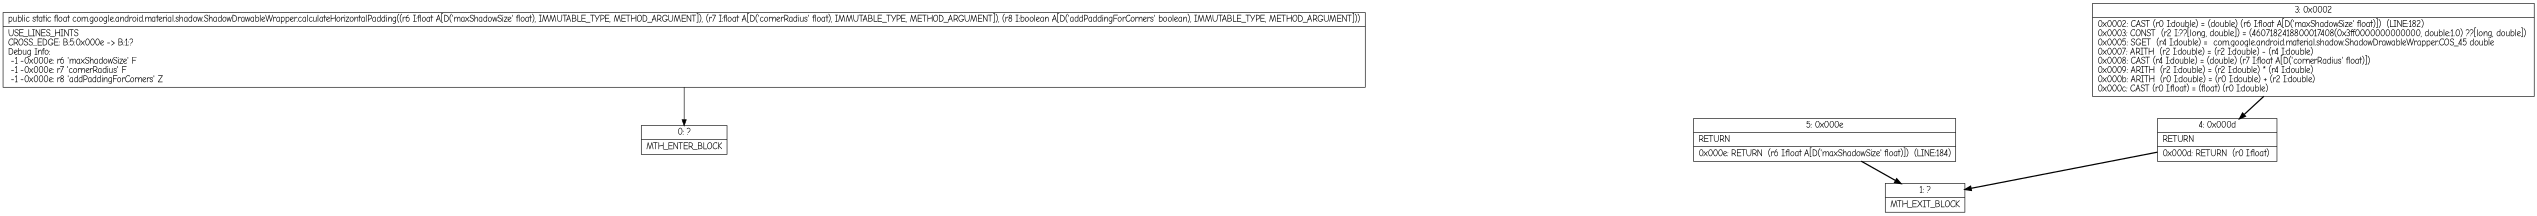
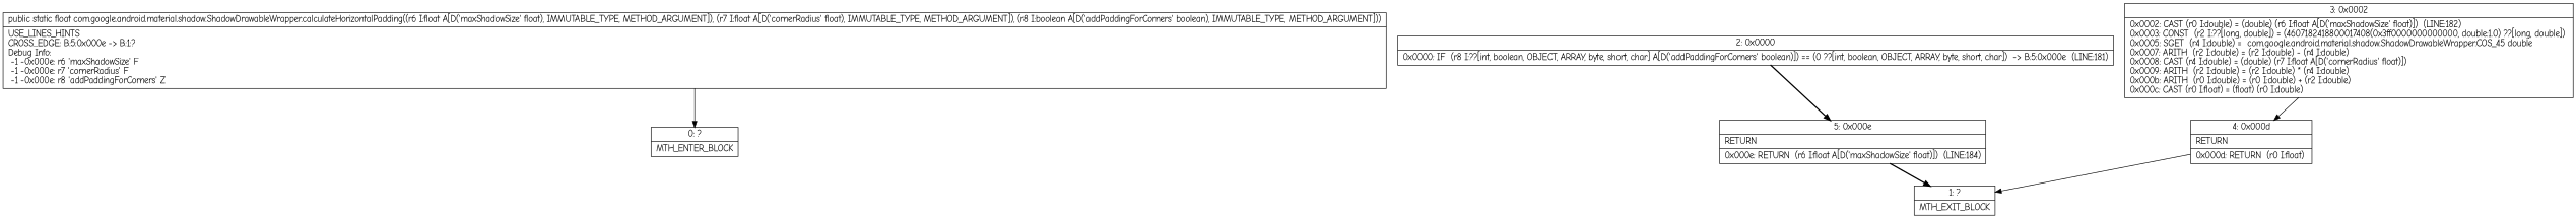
  digraph {
    fontname="Comic Neue"
    node [fontname="Comic Neue" shape=record]
    edge [fontname="Comic Neue" style=solid]
    n1 [label="{0\:\ ?|MTH_ENTER_BLOCK\l}"]
+   n2 [label="{2\:\ 0x0000|0x0000: IF  (r8 I:??[int, boolean, OBJECT, ARRAY, byte, short, char] A[D('addPaddingForCorners' boolean)]) == (0 ??[int, boolean, OBJECT, ARRAY, byte, short, char])  \-\> B:5:0x000e  (LINE:181)\l}"]
    n3 [label="{5\:\ 0x000e|RETURN\l|0x000e: RETURN  (r6 I:float A[D('maxShadowSize' float)])  (LINE:184)\l}"]
    n4 [label="{3\:\ 0x0002|0x0002: CAST (r0 I:double) = (double) (r6 I:float A[D('maxShadowSize' float)])  (LINE:182)\l0x0003: CONST  (r2 I:??[long, double]) = (4607182418800017408(0x3ff0000000000000, double:1.0) ??[long, double]) \l0x0005: SGET  (r4 I:double) =  com.google.android.material.shadow.ShadowDrawableWrapper.COS_45 double \l0x0007: ARITH  (r2 I:double) = (r2 I:double) \- (r4 I:double) \l0x0008: CAST (r4 I:double) = (double) (r7 I:float A[D('cornerRadius' float)]) \l0x0009: ARITH  (r2 I:double) = (r2 I:double) * (r4 I:double) \l0x000b: ARITH  (r0 I:double) = (r0 I:double) + (r2 I:double) \l0x000c: CAST (r0 I:float) = (float) (r0 I:double) \l}"]
    n5 [label="{4\:\ 0x000d|RETURN\l|0x000d: RETURN  (r0 I:float) \l}"]
    n6 [label="{1\:\ ?|MTH_EXIT_BLOCK\l}"]
    n7 [label="{public static float com.google.android.material.shadow.ShadowDrawableWrapper.calculateHorizontalPadding((r6 I:float A[D('maxShadowSize' float), IMMUTABLE_TYPE, METHOD_ARGUMENT]), (r7 I:float A[D('cornerRadius' float), IMMUTABLE_TYPE, METHOD_ARGUMENT]), (r8 I:boolean A[D('addPaddingForCorners' boolean), IMMUTABLE_TYPE, METHOD_ARGUMENT]))  | USE_LINES_HINTS\lCROSS_EDGE: B:5:0x000e \-\> B:1:?\lDebug Info:\l  \-1 \-0x000e: r6 'maxShadowSize' F\l  \-1 \-0x000e: r7 'cornerRadius' F\l  \-1 \-0x000e: r8 'addPaddingForCorners' Z\l}"]
+   n2 -> n3 [style=bold]
    n3 -> n6 [style=bold]
-   n4 -> n5 [style=bold]
-   n5 -> n6 [style=bold]
+   n4 -> n5
+   n5 -> n6
    n7 -> n1
  }
